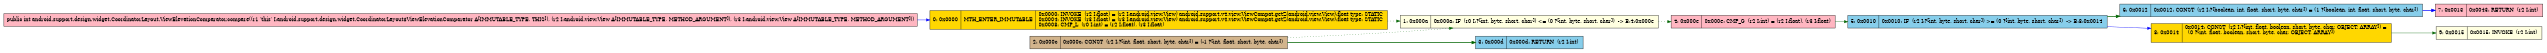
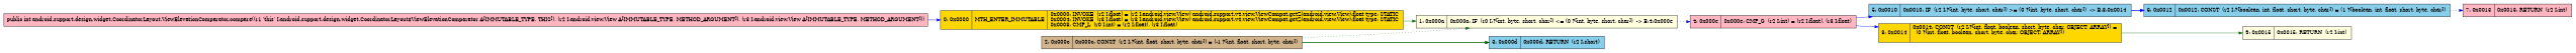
  digraph {
    rankdir=LR
    node [fillcolor=lightpink shape=record style=filled]
    edge [color=darkgreen style=solid]
    n1 [fillcolor=gold label="{0\:\ 0x0000|MTH_ENTER_IMMUTABLE\l|0x0000: INVOKE  (r2 I:float) = (r2 I:android.view.View) android.support.v4.view.ViewCompat.getZ(android.view.View):float type: STATIC \l0x0004: INVOKE  (r3 I:float) = (r3 I:android.view.View) android.support.v4.view.ViewCompat.getZ(android.view.View):float type: STATIC \l0x0008: CMP_L  (r0 I:int) = (r2 I:float), (r3 I:float) \l}"]
    n2 [fillcolor=lightyellow label="{1\:\ 0x000a|0x000a: IF  (r0 I:?[int, byte, short, char]) \<= (0 ?[int, byte, short, char])  \-\> B:4:0x000e \l}"]
    n3 [label="{4\:\ 0x000e|0x000e: CMP_G  (r2 I:int) = (r2 I:float), (r3 I:float) \l}"]
    n4 [fillcolor=tan label="{2\:\ 0x000c|0x000c: CONST  (r2 I:?[int, float, short, byte, char]) = (\-1 ?[int, float, short, byte, char]) \l}"]
-   n5 [fillcolor=skyblue label="{3\:\ 0x000d|0x000d: RETURN  (r2 I:int) \l}"]
+   n5 [fillcolor=skyblue label="{3\:\ 0x000d|0x000d: RETURN  (r2 I:short) \l}"]
    n6 [fillcolor=skyblue label="{5\:\ 0x0010|0x0010: IF  (r2 I:?[int, byte, short, char]) \>= (0 ?[int, byte, short, char])  \-\> B:8:0x0014 \l}"]
    n7 [fillcolor=skyblue label="{6\:\ 0x0012|0x0012: CONST  (r2 I:?[boolean, int, float, short, byte, char]) = (1 ?[boolean, int, float, short, byte, char]) \l}"]
    n8 [fillcolor=gold label="{8\:\ 0x0014|0x0014: CONST  (r2 I:?[int, float, boolean, short, byte, char, OBJECT, ARRAY]) = \l  (0 ?[int, float, boolean, short, byte, char, OBJECT, ARRAY])\l \l}"]
-   n9 [label="{7\:\ 0x0013|0x0043: RETURN  (r2 I:int) \l}"]
-   n10 [fillcolor=lightyellow label="{9\:\ 0x0015|0x0015: INVOKE  (r2 I:int) \l}"]
+   n9 [label="{7\:\ 0x0013|0x0013: RETURN  (r2 I:int) \l}"]
+   n10 [fillcolor=lightyellow label="{9\:\ 0x0015|0x0015: RETURN  (r2 I:int) \l}"]
    n11 [label="{public int android.support.design.widget.CoordinatorLayout.ViewElevationComparator.compare((r1 'this' I:android.support.design.widget.CoordinatorLayout$ViewElevationComparator A[IMMUTABLE_TYPE, THIS]), (r2 I:android.view.View A[IMMUTABLE_TYPE, METHOD_ARGUMENT]), (r3 I:android.view.View A[IMMUTABLE_TYPE, METHOD_ARGUMENT])) }"]
-   n1 -> n2 [style=dotted]
-   n2 -> n3 [style=dotted]
-   n3 -> n6
+   n1 -> n2
+   n2 -> n3 [color=blue style=dotted]
+   n3 -> n6 [color=blue]
    n4 -> n2 [style=dotted]
    n4 -> n5 [style=bold]
-   n6 -> n7 [style=bold]
-   n6 -> n8 [color=blue]
-   n7 -> n9 [color=blue style=bold]
+   n6 -> n7 [color=blue style=bold]
+   n3 -> n8 [color=blue]
+   n7 -> n9 [color=blue style=dotted]
    n8 -> n10
    n11 -> n1 [color=blue]
  }
